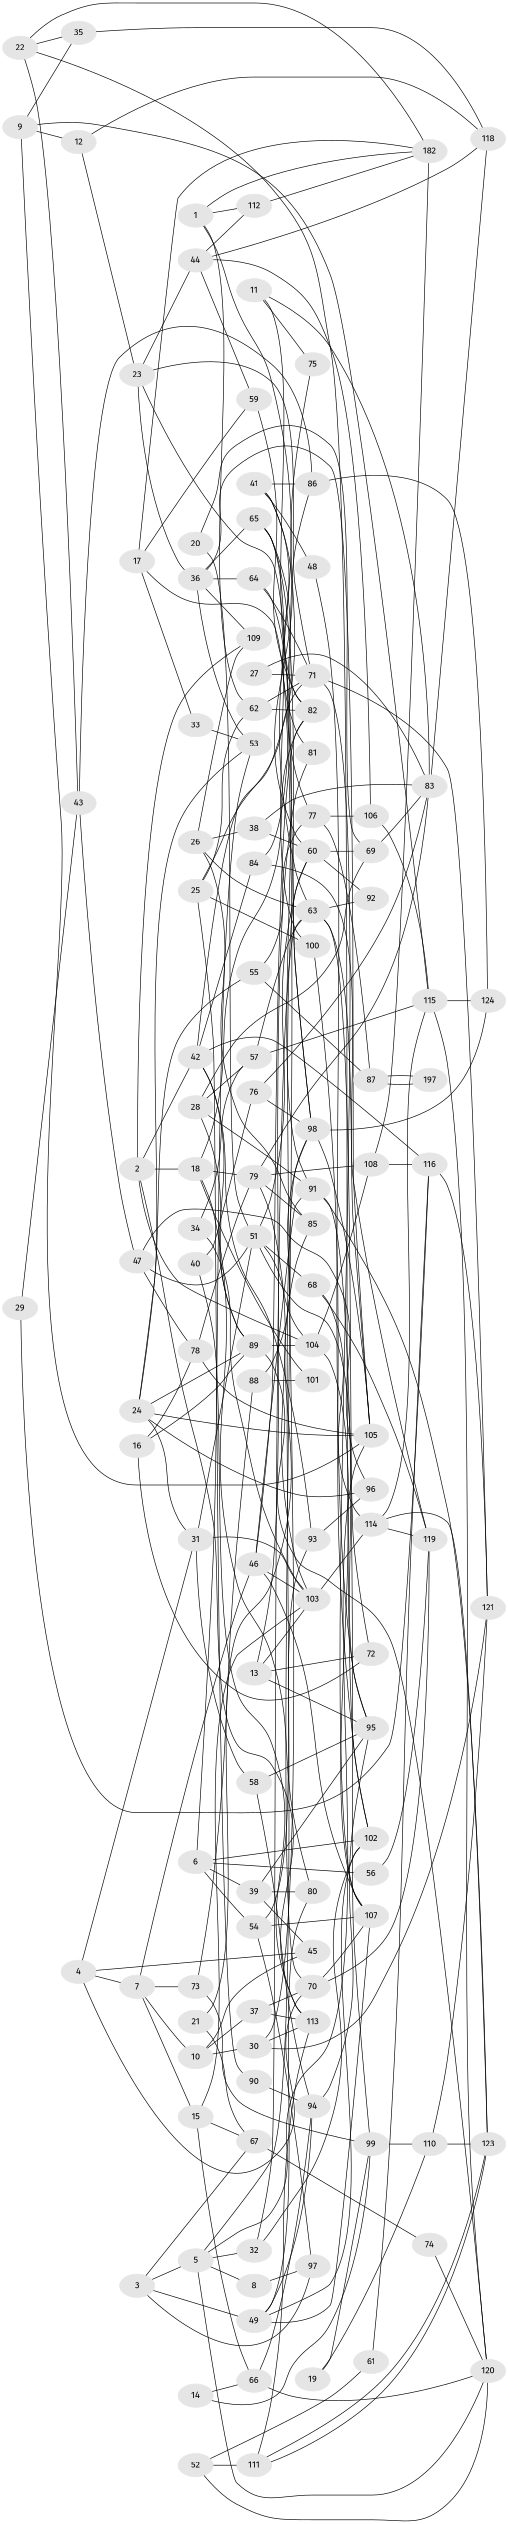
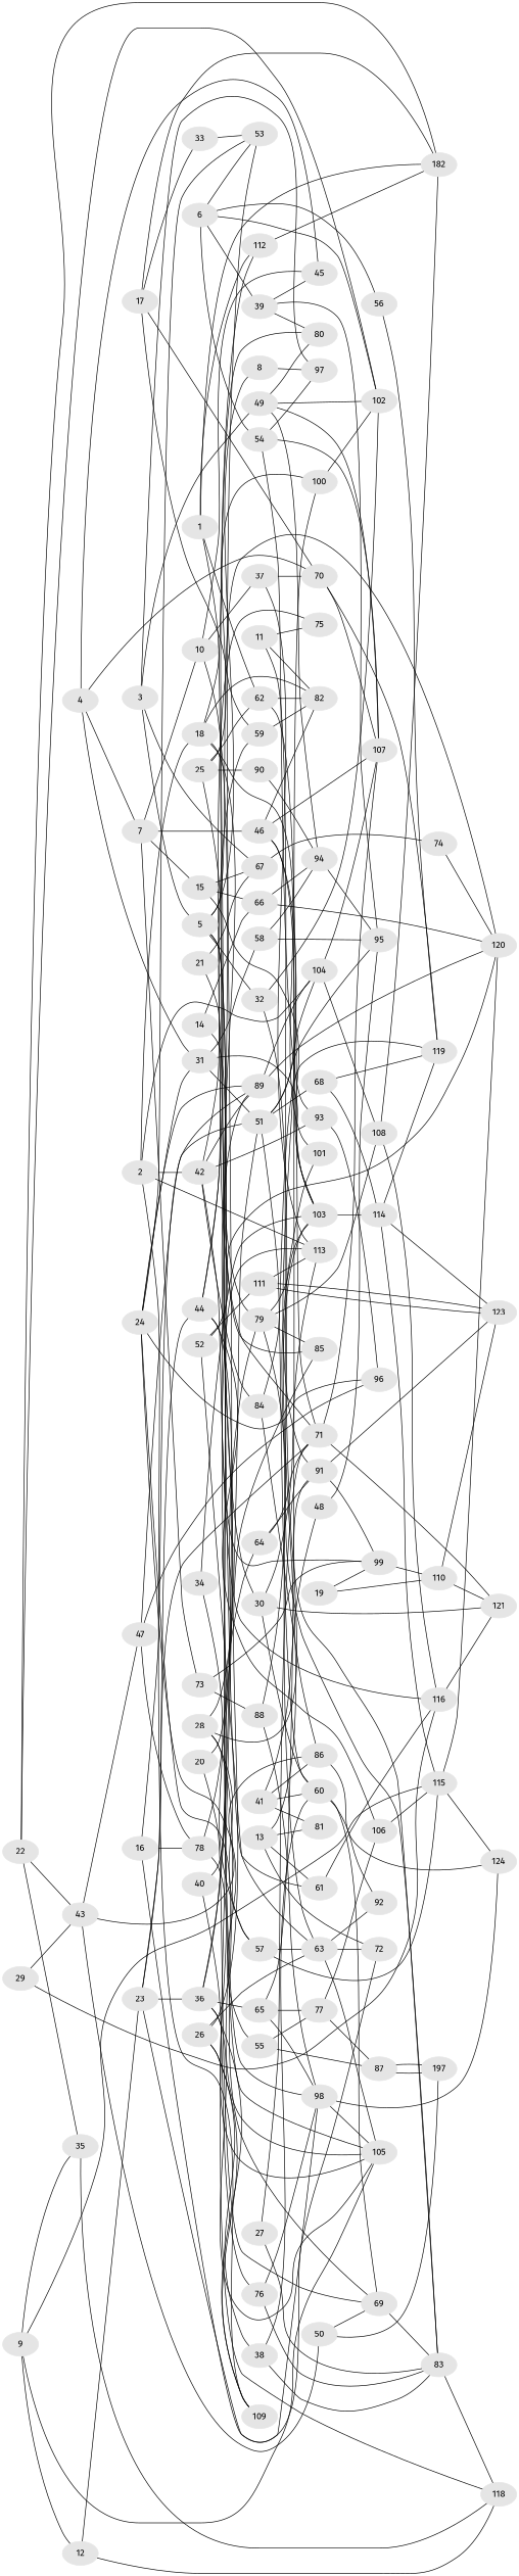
  graph {
    fontname="Fira Sans"
    rankdir=LR
    node [color=gray90 fontname="Fira Sans" style=filled]
    edge [fontname="Fira Sans"]
    1
    62
    63
    112
    n5 [label=182]
    82
    71
    105
    72
    92
    2
    18
    42
    104
    109
    113
    79
    80
    101
    75
    89
    116
    84
    93
    107
    108
    3
    5
    49
    67
    97
    8
    32
    98
    120
    102
    94
    74
    4
    7
    31
    45
    70
    10
    15
    46
    73
    103
    51
    58
    119
    124
    99
    110
    6
    39
    53
    54
    56
    95
    30
    37
    66
    91
    88
    9
    12
    35
    115
    23
    118
    60
    121
    11
    83
    36
    44
    13
    81
    114
    14
    16
    78
    17
    33
    59
    85
    19
    123
    20
    69
    68
    21
    22
    43
    86
    47
+   50
    64
    65
    106
    24
    55
    96
    77
    87
    25
    90
    100
    26
    38
    27
    28
    57
    29
    34
    40
    76
    41
    48
    n121 [label=197]
    52
    61
    111
    1 -- 62
    1 -- 63
    1 -- 112
    1 -- n5
    62 -- 82
    62 -- 71
    63 -- 105
    63 -- 72
    63 -- 92
    112 -- n5
    71 -- 107
    71 -- 121
    2 -- 18
    2 -- 42
    2 -- 104
    2 -- 109
    2 -- 113
    18 -- 82
    18 -- 79
    18 -- 80
    18 -- 101
    42 -- 75
    42 -- 89
    42 -- 116
    42 -- 84
    42 -- 93
    104 -- 107
    104 -- 108
    79 -- 108
    79 -- 103
    79 -- 83
    79 -- 85
    89 -- 104
    89 -- 120
    116 -- 121
    84 -- 119
    84 -- 86
    93 -- 96
    108 -- n5
    108 -- 116
    3 -- 5
    3 -- 49
    3 -- 67
    3 -- 97
    5 -- 105
    5 -- 8
    5 -- 32
    5 -- 98
    5 -- 120
    49 -- 80
    49 -- 107
    49 -- 102
    49 -- 94
    67 -- 74
    8 -- 97
    32 -- 63
    32 -- 102
    98 -- 105
    98 -- 124
    94 -- 95
    74 -- 120
    4 -- 7
    4 -- 31
    4 -- 45
    4 -- 70
    7 -- 10
    7 -- 15
    7 -- 46
    7 -- 73
    31 -- 103
    31 -- 51
    31 -- 58
    70 -- 107
    70 -- 119
    10 -- 45
    10 -- 30
    10 -- 37
    15 -- 67
    15 -- 103
    15 -- 66
    46 -- 82
    46 -- 107
    46 -- 103
    46 -- 91
    73 -- 99
    73 -- 88
    103 -- 114
    51 -- 104
    51 -- 95
    51 -- 60
    51 -- 68
    58 -- 94
    58 -- 95
    99 -- 110
    110 -- 121
    110 -- 123
    6 -- 102
    6 -- 39
    6 -- 53
    6 -- 54
    6 -- 56
    39 -- 80
    39 -- 45
    39 -- 95
    54 -- 93
    54 -- 107
    54 -- 97
    56 -- 119
    30 -- 113
    30 -- 60
    30 -- 121
    37 -- 113
    37 -- 70
    66 -- 120
    66 -- 94
    91 -- 99
    91 -- 123
    88 -- 101
    88 -- 98
    9 -- 105
    9 -- 12
    9 -- 35
    9 -- 115
    12 -- 23
    12 -- 118
    35 -- 118
    115 -- 120
    115 -- 124
    23 -- 71
    23 -- 98
    23 -- 36
    23 -- 44
    60 -- 92
    60 -- 69
    11 -- 82
    11 -- 75
    11 -- 83
    83 -- 118
    36 -- 105
    36 -- 109
    36 -- 53
    36 -- 64
    36 -- 65
    44 -- 112
    44 -- 118
    44 -- 59
    44 -- 106
    13 -- 72
    13 -- 103
-   13 -- 95
+   13 -- 61
    13 -- 81
    114 -- 119
    114 -- 115
    114 -- 123
    14 -- 99
    14 -- 66
    16 -- 72
    16 -- 89
    16 -- 78
    78 -- 105
    78 -- 79
    17 -- n5
    17 -- 70
    17 -- 33
    17 -- 59
    33 -- 53
    59 -- 82
    19 -- 99
    19 -- 110
    20 -- 51
    20 -- 69
    69 -- 83
    68 -- 119
    68 -- 114
    21 -- 67
    21 -- 85
    22 -- n5
    22 -- 102
    22 -- 35
    22 -- 43
    43 -- 86
    43 -- 47
+   43 -- 50
    86 -- 124
    47 -- 51
    47 -- 78
    47 -- 96
+   50 -- 69
+   50 -- n121
    64 -- 71
    64 -- 91
    65 -- 98
    65 -- 77
    65 -- 100
    106 -- 115
    24 -- 105
    24 -- 89
    24 -- 31
    24 -- 53
    24 -- 55
    24 -- 96
    55 -- 77
    55 -- 87
    77 -- 106
    77 -- 87
    87 -- n121
    87 -- n121
    25 -- 62
    25 -- 71
    25 -- 90
    25 -- 100
    90 -- 94
    100 -- 102
    26 -- 63
    26 -- 109
    26 -- 85
    26 -- 38
    38 -- 60
    38 -- 83
    27 -- 71
    27 -- 83
    28 -- 89
    28 -- 91
    28 -- 69
    28 -- 57
    57 -- 63
    57 -- 115
    29 -- 116
    29 -- 43
    34 -- 103
    34 -- 57
    40 -- 113
    40 -- 76
    76 -- 98
    76 -- 83
    41 -- 60
    41 -- 81
    41 -- 86
    41 -- 48
    48 -- 95
    52 -- 120
    52 -- 61
    52 -- 111
    61 -- 116
    111 -- 113
    111 -- 123
    111 -- 123
  }
